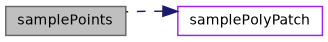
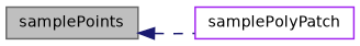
  digraph {
    rankdir=LR
    node [fontname=Helvetica fontsize=10 shape=record]
    n1 [color=gray40 fillcolor=grey75 fontcolor=black height=0.2 label=samplePoints style=filled width=0.4]
    n2 [color=purple height=0.2 label=samplePolyPatch width=0.4]
-   n2 -> n1 [color=midnightblue dir=back fontname=Helvetica fontsize=10 labelfontname=Helvetica labelfontsize=10 style=dashed]
+   n1 -> n2 [color=midnightblue dir=back fontname=Helvetica fontsize=10 labelfontname=Helvetica labelfontsize=10 style=dashed]
  }
